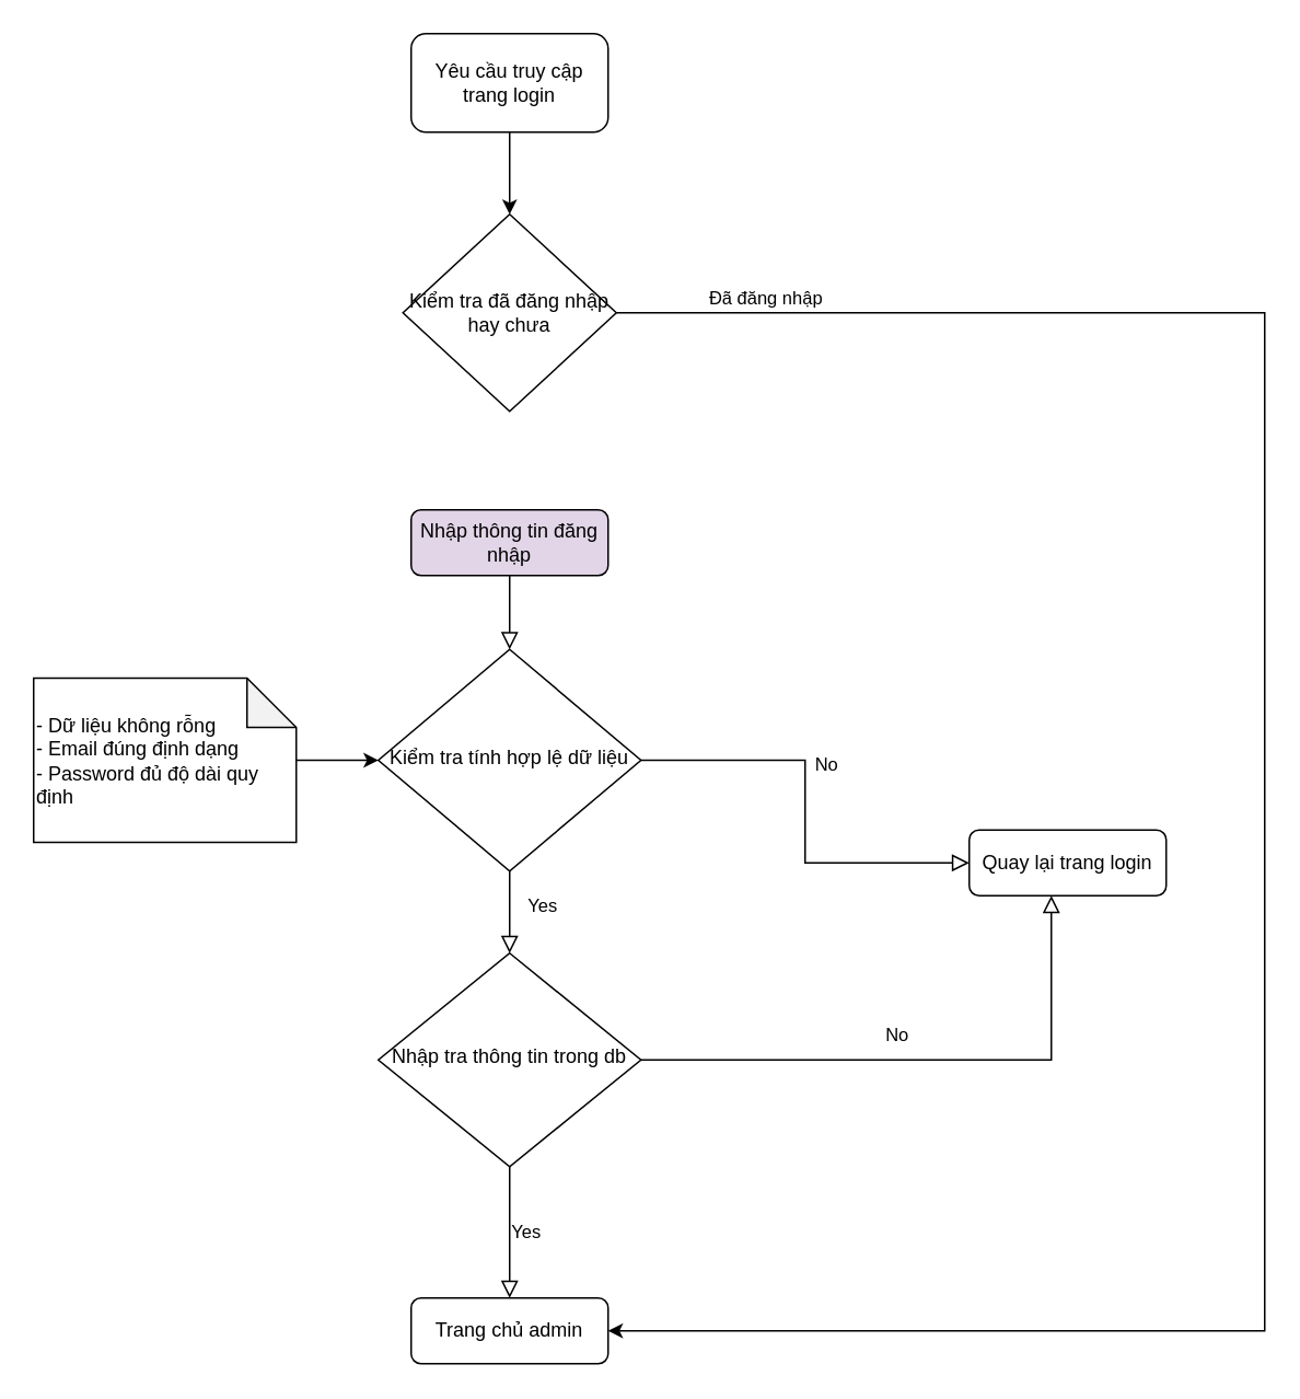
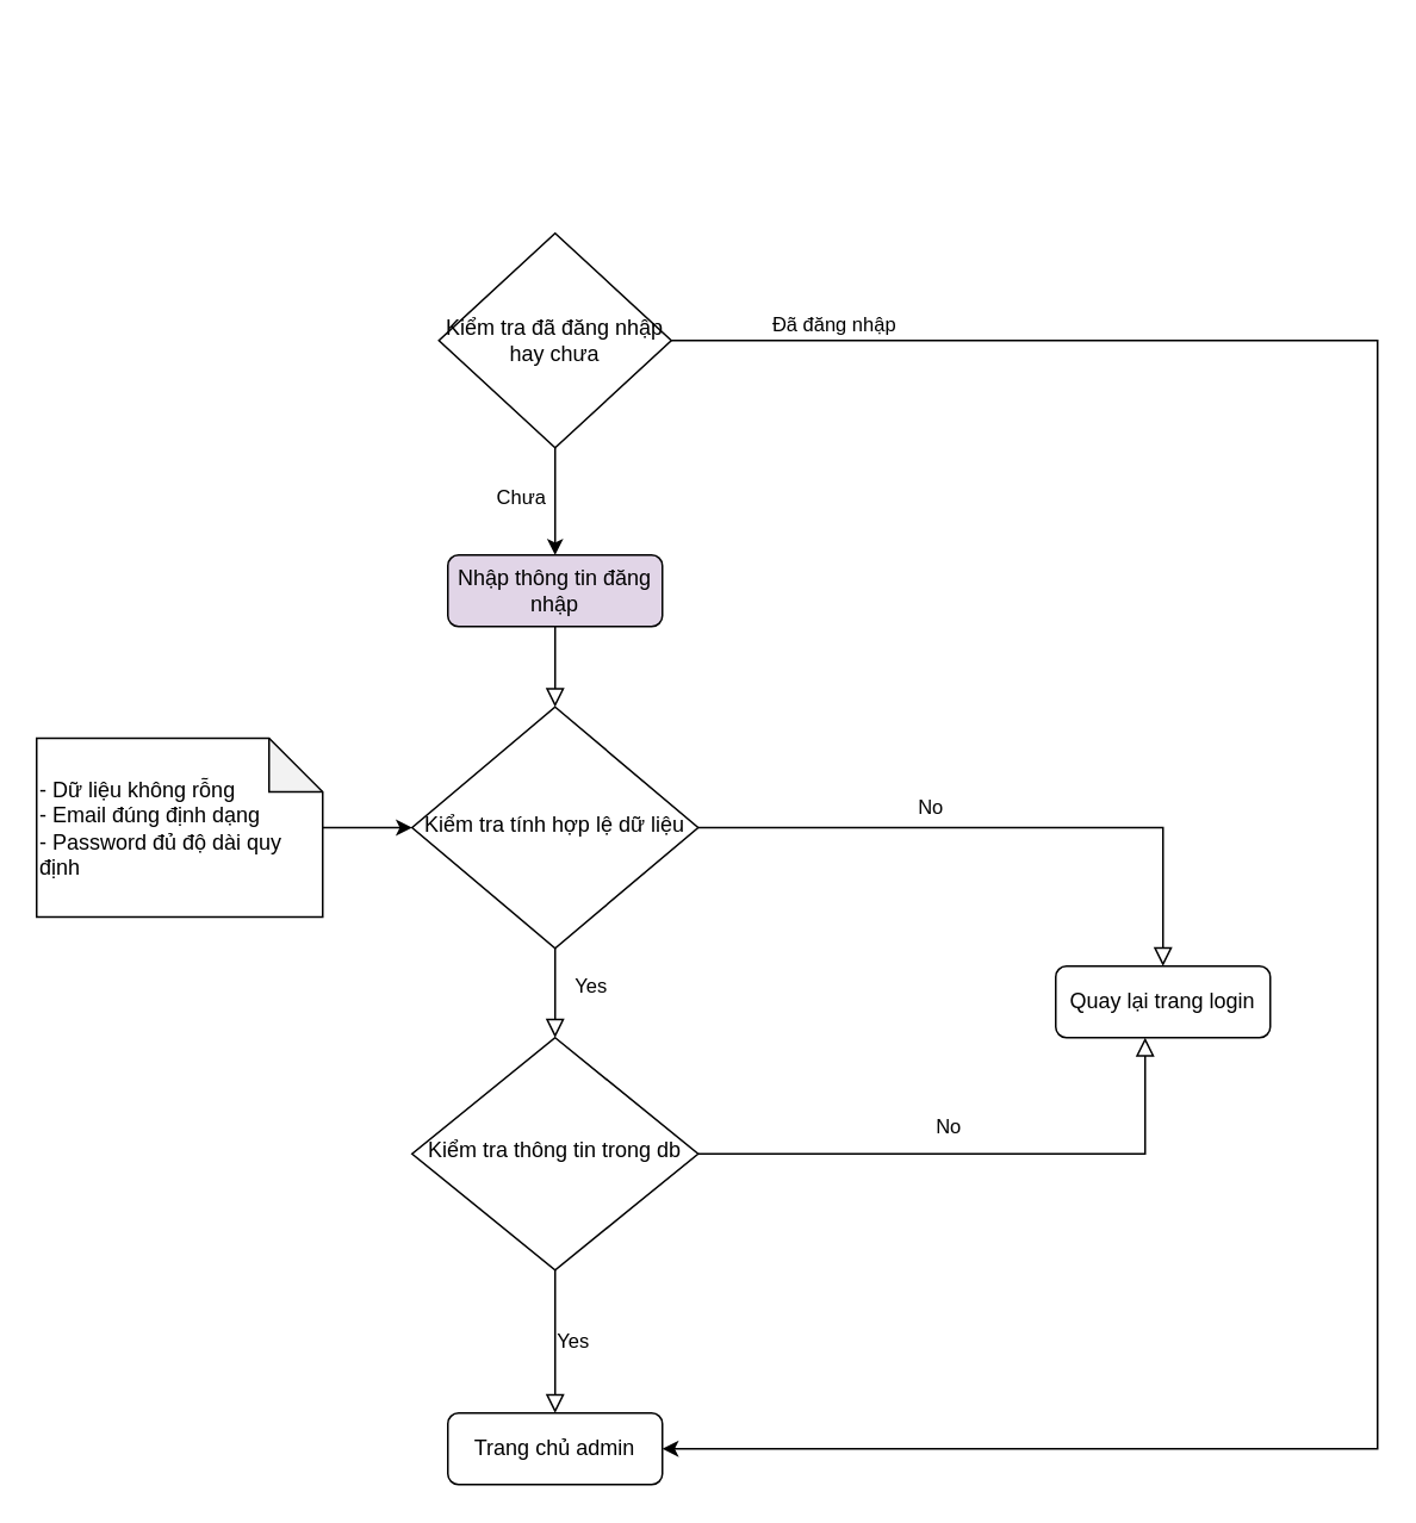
  <mxCell id="0" />
  <mxCell id="1" parent="0" />
  <mxCell id="2" value="" style="rounded=0;html=1;jettySize=auto;orthogonalLoop=1;fontSize=11;endArrow=block;endFill=0;endSize=8;strokeWidth=1;shadow=0;labelBackgroundColor=none;edgeStyle=orthogonalEdgeStyle;" parent="1" source="3" target="6" edge="1"><mxGeometry relative="1" as="geometry" /></mxCell>
  <mxCell id="3" value="Nhập thông tin đăng nhập" style="rounded=1;whiteSpace=wrap;html=1;fontSize=12;glass=0;strokeWidth=1;shadow=0;arcSize=15;fillColor=#e1d5e7;" parent="1" vertex="1"><mxGeometry x="250" y="310" width="120" height="40" as="geometry" /></mxCell>
  <mxCell id="4" value="Yes" style="rounded=0;html=1;jettySize=auto;orthogonalLoop=1;fontSize=11;endArrow=block;endFill=0;endSize=8;strokeWidth=1;shadow=0;labelBackgroundColor=none;edgeStyle=orthogonalEdgeStyle;entryX=0.5;entryY=0;entryDx=0;entryDy=0;" parent="1" source="6" target="9" edge="1"><mxGeometry x="-0.143" y="20" relative="1" as="geometry"><mxPoint as="offset" /><mxPoint x="260" y="570" as="targetPoint" /></mxGeometry></mxCell>
  <mxCell id="5" value="No" style="edgeStyle=orthogonalEdgeStyle;rounded=0;html=1;jettySize=auto;orthogonalLoop=1;fontSize=11;endArrow=block;endFill=0;endSize=8;strokeWidth=1;shadow=0;labelBackgroundColor=none;" parent="1" source="6" target="10" edge="1"><mxGeometry x="-0.23" y="13" relative="1" as="geometry"><mxPoint y="1" as="offset" /></mxGeometry></mxCell>
  <mxCell id="6" value="Kiểm tra tính hợp lệ dữ liệu" style="rhombus;whiteSpace=wrap;html=1;shadow=0;fontFamily=Helvetica;fontSize=12;align=center;strokeWidth=1;spacing=6;spacingTop=-4;" parent="1" vertex="1"><mxGeometry x="230" y="395" width="160" height="135" as="geometry" /></mxCell>
  <mxCell id="7" value="No" style="rounded=0;html=1;jettySize=auto;orthogonalLoop=1;fontSize=11;endArrow=block;endFill=0;endSize=8;strokeWidth=1;shadow=0;labelBackgroundColor=none;edgeStyle=orthogonalEdgeStyle;" parent="1" source="9" target="10" edge="1"><mxGeometry x="-0.111" y="15" relative="1" as="geometry"><mxPoint as="offset" /><Array as="points"><mxPoint x="640" y="645" /></Array></mxGeometry></mxCell>
  <mxCell id="8" value="Yes" style="edgeStyle=orthogonalEdgeStyle;rounded=0;html=1;jettySize=auto;orthogonalLoop=1;fontSize=11;endArrow=block;endFill=0;endSize=8;strokeWidth=1;shadow=0;labelBackgroundColor=none;" parent="1" source="9" target="11" edge="1"><mxGeometry y="10" relative="1" as="geometry"><mxPoint as="offset" /></mxGeometry></mxCell>
- <mxCell id="9" value="Nhập tra thông tin trong db" style="rhombus;whiteSpace=wrap;html=1;shadow=0;fontFamily=Helvetica;fontSize=12;align=center;strokeWidth=1;spacing=6;spacingTop=-4;" parent="1" vertex="1"><mxGeometry x="230" y="580" width="160" height="130" as="geometry" /></mxCell>
- <mxCell id="10" value="Quay lại trang login" style="rounded=1;whiteSpace=wrap;html=1;fontSize=12;glass=0;strokeWidth=1;shadow=0;" parent="1" vertex="1"><mxGeometry x="590" y="505" width="120" height="40" as="geometry" /></mxCell>
+ <mxCell id="9" value="Kiểm tra thông tin trong db" style="rhombus;whiteSpace=wrap;html=1;shadow=0;fontFamily=Helvetica;fontSize=12;align=center;strokeWidth=1;spacing=6;spacingTop=-4;" parent="1" vertex="1"><mxGeometry x="230" y="580" width="160" height="130" as="geometry" /></mxCell>
+ <mxCell id="10" value="Quay lại trang login" style="rounded=1;whiteSpace=wrap;html=1;fontSize=12;glass=0;strokeWidth=1;shadow=0;" parent="1" vertex="1"><mxGeometry x="590" y="540" width="120" height="40" as="geometry" /></mxCell>
  <mxCell id="11" value="Trang chủ admin" style="rounded=1;whiteSpace=wrap;html=1;fontSize=12;glass=0;strokeWidth=1;shadow=0;" parent="1" vertex="1"><mxGeometry x="250" y="790" width="120" height="40" as="geometry" /></mxCell>
  <mxCell id="12" style="edgeStyle=orthogonalEdgeStyle;rounded=0;orthogonalLoop=1;jettySize=auto;html=1;" parent="1" source="13" target="6" edge="1"><mxGeometry relative="1" as="geometry" /></mxCell>
  <mxCell id="13" value="- Dữ liệu không rỗng&lt;br&gt;- Email đúng định dạng&lt;br&gt;- Password đủ độ dài quy định" style="shape=note;whiteSpace=wrap;html=1;backgroundOutline=1;darkOpacity=0.05;align=left;" parent="1" vertex="1"><mxGeometry x="20" y="412.5" width="160" height="100" as="geometry" /></mxCell>
- <mxCell id="14" style="edgeStyle=orthogonalEdgeStyle;rounded=0;orthogonalLoop=1;jettySize=auto;html=1;entryX=0.5;entryY=0;entryDx=0;entryDy=0;" edge="1" parent="1" source="15" target="20"><mxGeometry relative="1" as="geometry" /></mxCell>
- <mxCell id="15" value="Yêu cầu truy cập trang login" style="rounded=1;whiteSpace=wrap;html=1;" vertex="1" parent="1"><mxGeometry x="250" y="20" width="120" height="60" as="geometry" /></mxCell>
+ <mxCell id="16" style="edgeStyle=orthogonalEdgeStyle;rounded=0;orthogonalLoop=1;jettySize=auto;html=1;entryX=0.5;entryY=0;entryDx=0;entryDy=0;" edge="1" parent="1" source="20" target="3"><mxGeometry relative="1" as="geometry"><Array as="points"><mxPoint x="310" y="280" /><mxPoint x="310" y="280" /></Array></mxGeometry></mxCell>
+ <mxCell id="17" value="Chưa" style="edgeLabel;html=1;align=center;verticalAlign=middle;resizable=0;points=[];" vertex="1" connectable="0" parent="16"><mxGeometry x="-0.098" y="2" relative="1" as="geometry"><mxPoint x="-22" as="offset" /></mxGeometry></mxCell>
  <mxCell id="18" style="edgeStyle=orthogonalEdgeStyle;rounded=0;orthogonalLoop=1;jettySize=auto;html=1;" edge="1" parent="1" source="20" target="11"><mxGeometry relative="1" as="geometry"><Array as="points"><mxPoint x="770" y="190" /><mxPoint x="770" y="810" /></Array></mxGeometry></mxCell>
  <mxCell id="19" value="Đã đăng nhập" style="edgeLabel;html=1;align=center;verticalAlign=middle;resizable=0;points=[];" vertex="1" connectable="0" parent="18"><mxGeometry x="-0.873" y="-1" relative="1" as="geometry"><mxPoint y="-11" as="offset" /></mxGeometry></mxCell>
  <mxCell id="20" value="Kiểm tra đã đăng nhập hay chưa" style="rhombus;whiteSpace=wrap;html=1;" vertex="1" parent="1"><mxGeometry x="245" y="130" width="130" height="120" as="geometry" /></mxCell>
